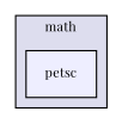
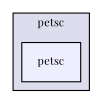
  digraph {
    compound=true
    rankdir=LR
    fontname="Playfair Display"
    n1 [fillcolor="#eeeeff" fontname="Playfair Display" fontsize=10 label=petsc pencolor=black shape=box style=filled]
    subgraph cluster_1 {
      bgcolor="#ddddee"
      fontsize=10
-     label=math
+     label=petsc
      pencolor=black
      n1
    }
  }
